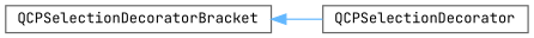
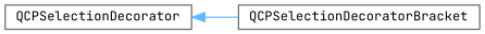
  digraph {
    rankdir=LR
    fontname="JetBrains Mono"
    node [color=grey40 fillcolor=white fontname="JetBrains Mono" fontsize=10 shape=box style=filled]
    n1 [height=0.2 label=QCPSelectionDecorator width=0.4]
    n2 [height=0.2 label=QCPSelectionDecoratorBracket width=0.4]
-   n2 -> n1 [color=steelblue1 dir=back fontname="JetBrains Mono" fontsize=10 labelfontname=Helvetica labelfontsize=10 style=solid]
+   n1 -> n2 [color=steelblue1 dir=back fontname="JetBrains Mono" fontsize=10 labelfontname=Helvetica labelfontsize=10 style=solid]
  }
